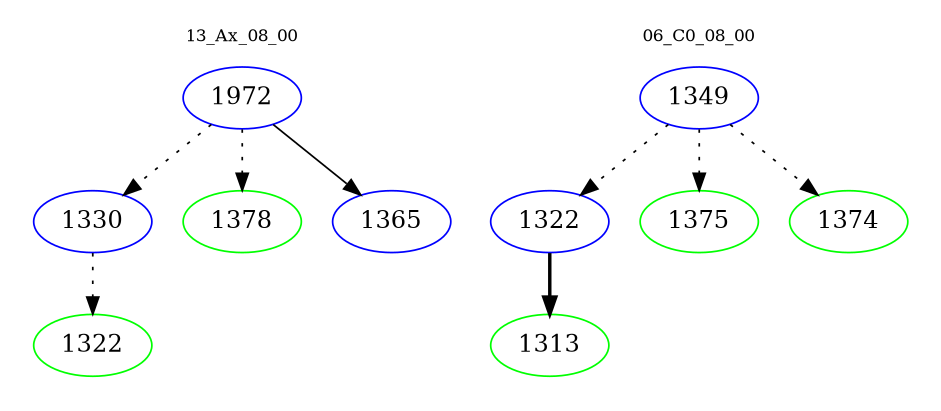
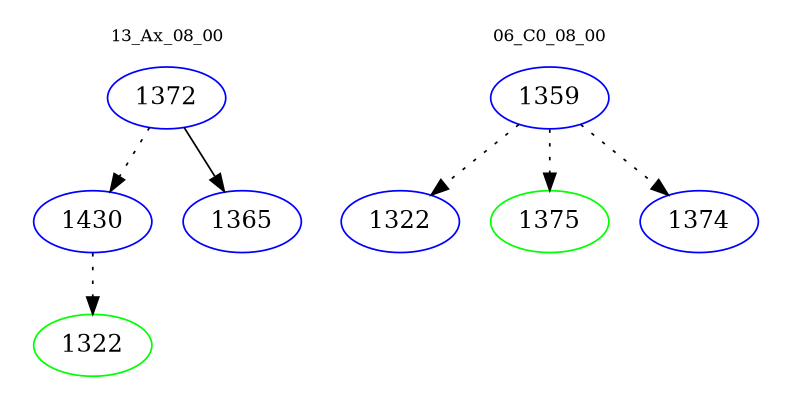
  digraph {
    node [color=blue]
    edge [color=black style=dotted]
-   n1 [label=1972]
-   n2 [label=1330]
-   n3 [color=green label=1378]
+   n1 [label=1372]
+   n2 [label=1430]
    n4 [label=1365]
    n5 [color=green label=1322]
-   n6 [label=1349]
+   n6 [label=1359]
    n7 [label=1322]
    n8 [color=green label=1375]
-   n9 [color=green label=1374]
-   n10 [color=green label=1313]
+   n9 [label=1374]
    subgraph cluster_1 {
      color=white
      fontsize=10
      label="13_Ax_08_00"
      n1
      n2
-     n3
      n4
      n5
    }
    subgraph cluster_2 {
      color=white
      fontsize=10
      label="06_C0_08_00"
      n6
      n7
      n8
      n9
-     n10
    }
    n1 -> n2
-   n1 -> n3
    n1 -> n4 [style=solid]
    n2 -> n5
    n6 -> n7
    n6 -> n8
    n6 -> n9
-   n7 -> n10 [style=bold]
  }
